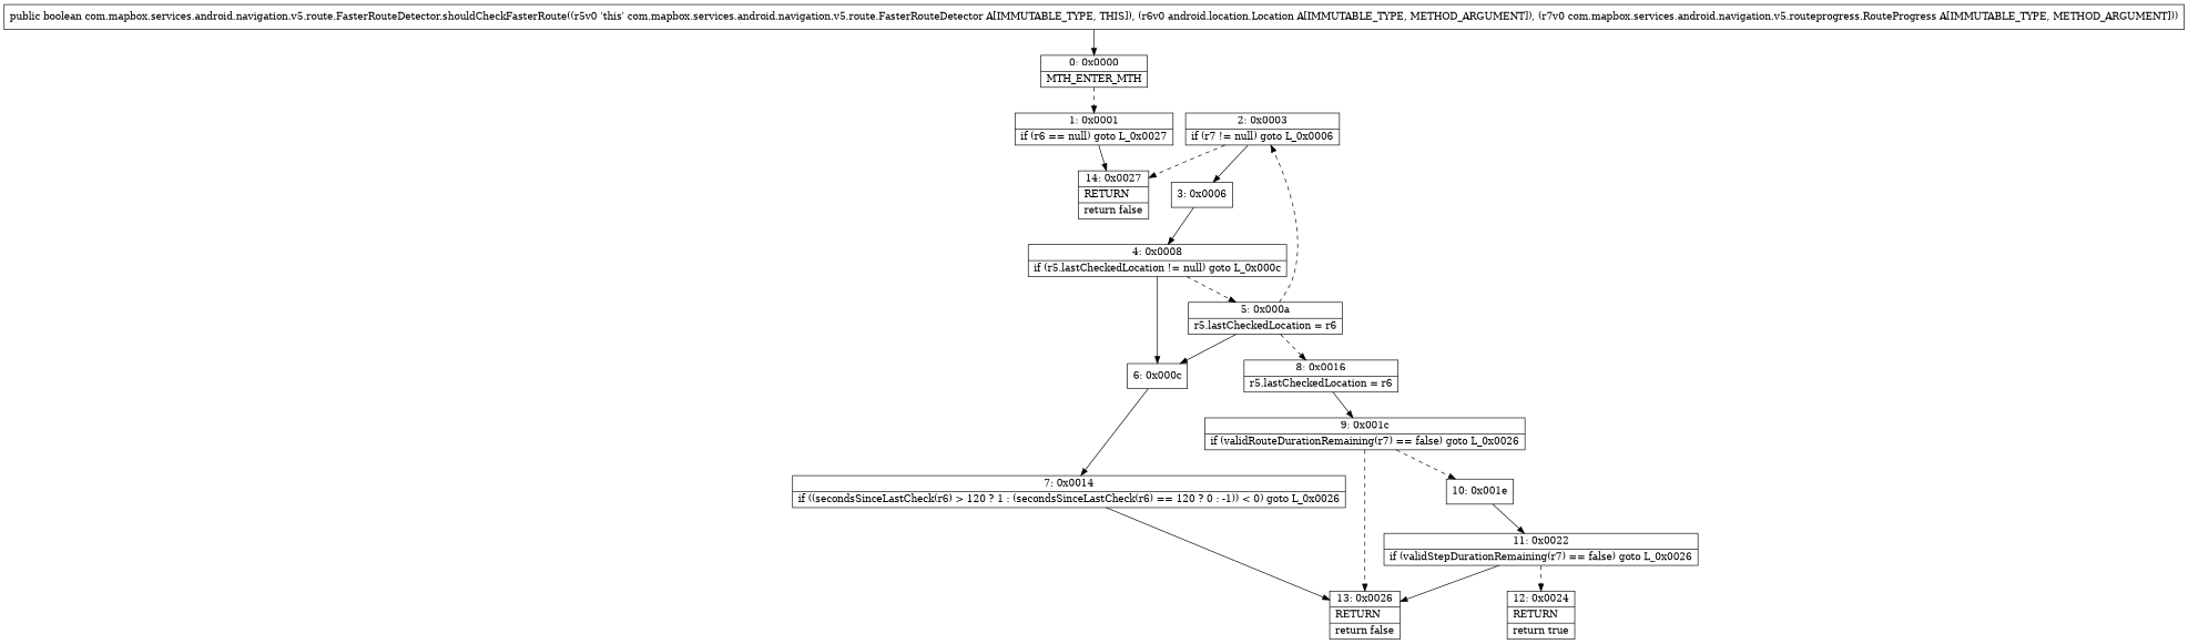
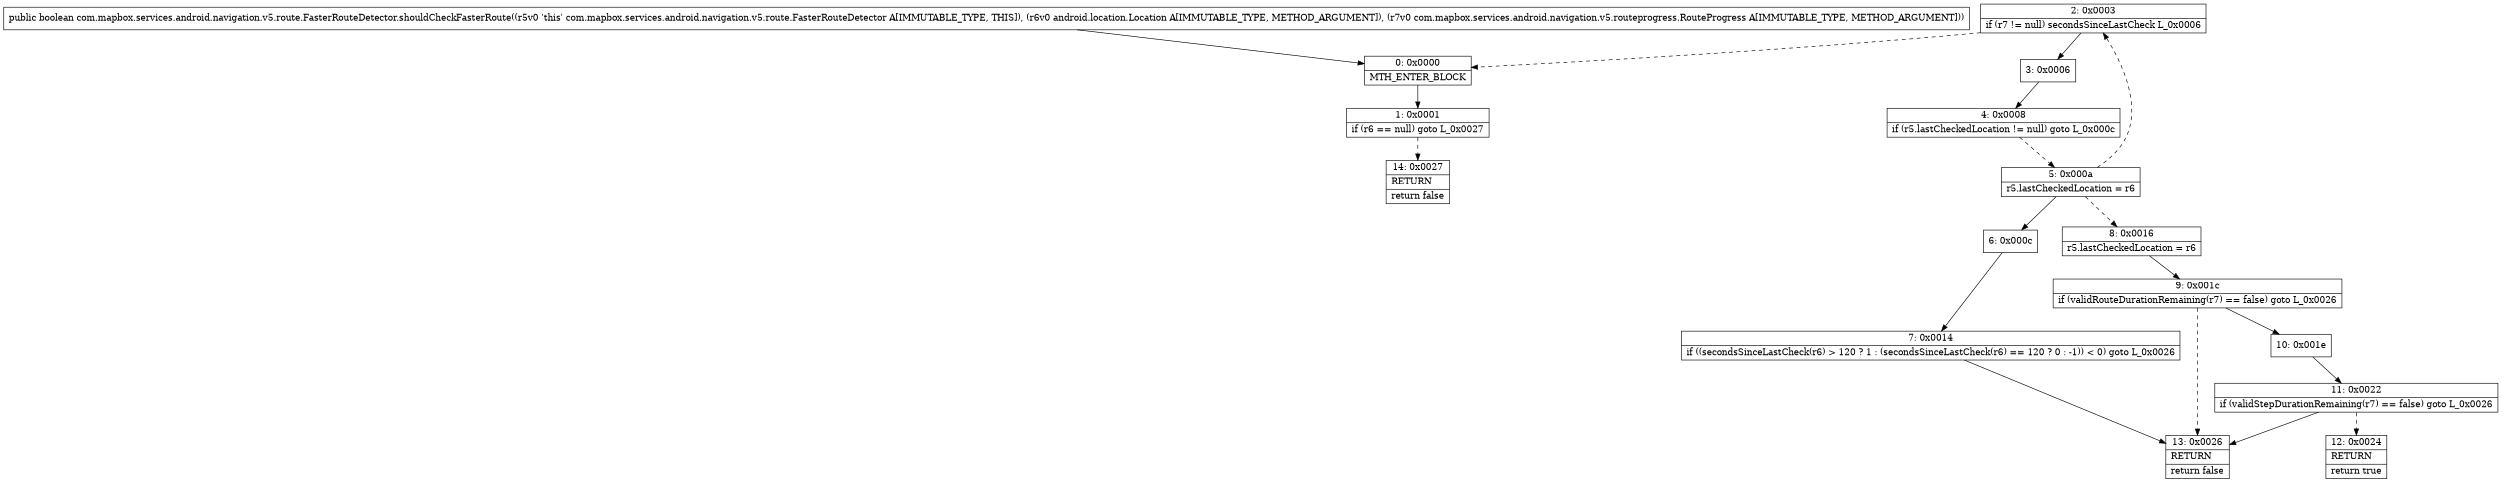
  digraph {
    node [shape=record]
-   n1 [label="{0\:\ 0x0000|MTH_ENTER_MTH\l}"]
+   n1 [label="{0\:\ 0x0000|MTH_ENTER_BLOCK\l}"]
    n2 [label="{1\:\ 0x0001|if (r6 == null) goto L_0x0027\l}"]
    n3 [label="{14\:\ 0x0027|RETURN\l|return false\l}"]
-   n4 [label="{2\:\ 0x0003|if (r7 != null) goto L_0x0006\l}"]
+   n4 [label="{2\:\ 0x0003|if (r7 != null) secondsSinceLastCheck L_0x0006\l}"]
    n5 [label="{3\:\ 0x0006}"]
    n6 [label="{4\:\ 0x0008|if (r5.lastCheckedLocation != null) goto L_0x000c\l}"]
    n7 [label="{5\:\ 0x000a|r5.lastCheckedLocation = r6\l}"]
    n8 [label="{6\:\ 0x000c}"]
    n9 [label="{8\:\ 0x0016|r5.lastCheckedLocation = r6\l}"]
    n10 [label="{7\:\ 0x0014|if ((secondsSinceLastCheck(r6) \> 120 ? 1 : (secondsSinceLastCheck(r6) == 120 ? 0 : \-1)) \< 0) goto L_0x0026\l}"]
    n11 [label="{13\:\ 0x0026|RETURN\l|return false\l}"]
    n12 [label="{9\:\ 0x001c|if (validRouteDurationRemaining(r7) == false) goto L_0x0026\l}"]
    n13 [label="{10\:\ 0x001e}"]
    n14 [label="{11\:\ 0x0022|if (validStepDurationRemaining(r7) == false) goto L_0x0026\l}"]
    n15 [label="{12\:\ 0x0024|RETURN\l|return true\l}"]
    n16 [label="{public boolean com.mapbox.services.android.navigation.v5.route.FasterRouteDetector.shouldCheckFasterRoute((r5v0 'this' com.mapbox.services.android.navigation.v5.route.FasterRouteDetector A[IMMUTABLE_TYPE, THIS]), (r6v0 android.location.Location A[IMMUTABLE_TYPE, METHOD_ARGUMENT]), (r7v0 com.mapbox.services.android.navigation.v5.routeprogress.RouteProgress A[IMMUTABLE_TYPE, METHOD_ARGUMENT])) }"]
-   n1 -> n2 [style=dashed]
-   n2 -> n3
-   n4 -> n3 [style=dashed]
+   n1 -> n2
+   n2 -> n3 [style=dashed]
+   n4 -> n1 [style=dashed]
    n4 -> n5
    n5 -> n6
    n6 -> n7 [style=dashed]
-   n6 -> n8
    n7 -> n4 [style=dashed]
    n7 -> n8
    n7 -> n9 [style=dashed]
    n8 -> n10
    n9 -> n12
    n10 -> n11
    n12 -> n11 [style=dashed]
-   n12 -> n13 [style=dashed]
+   n12 -> n13 [style=solid]
    n13 -> n14
    n14 -> n11
    n14 -> n15 [style=dashed]
    n16 -> n1
  }
